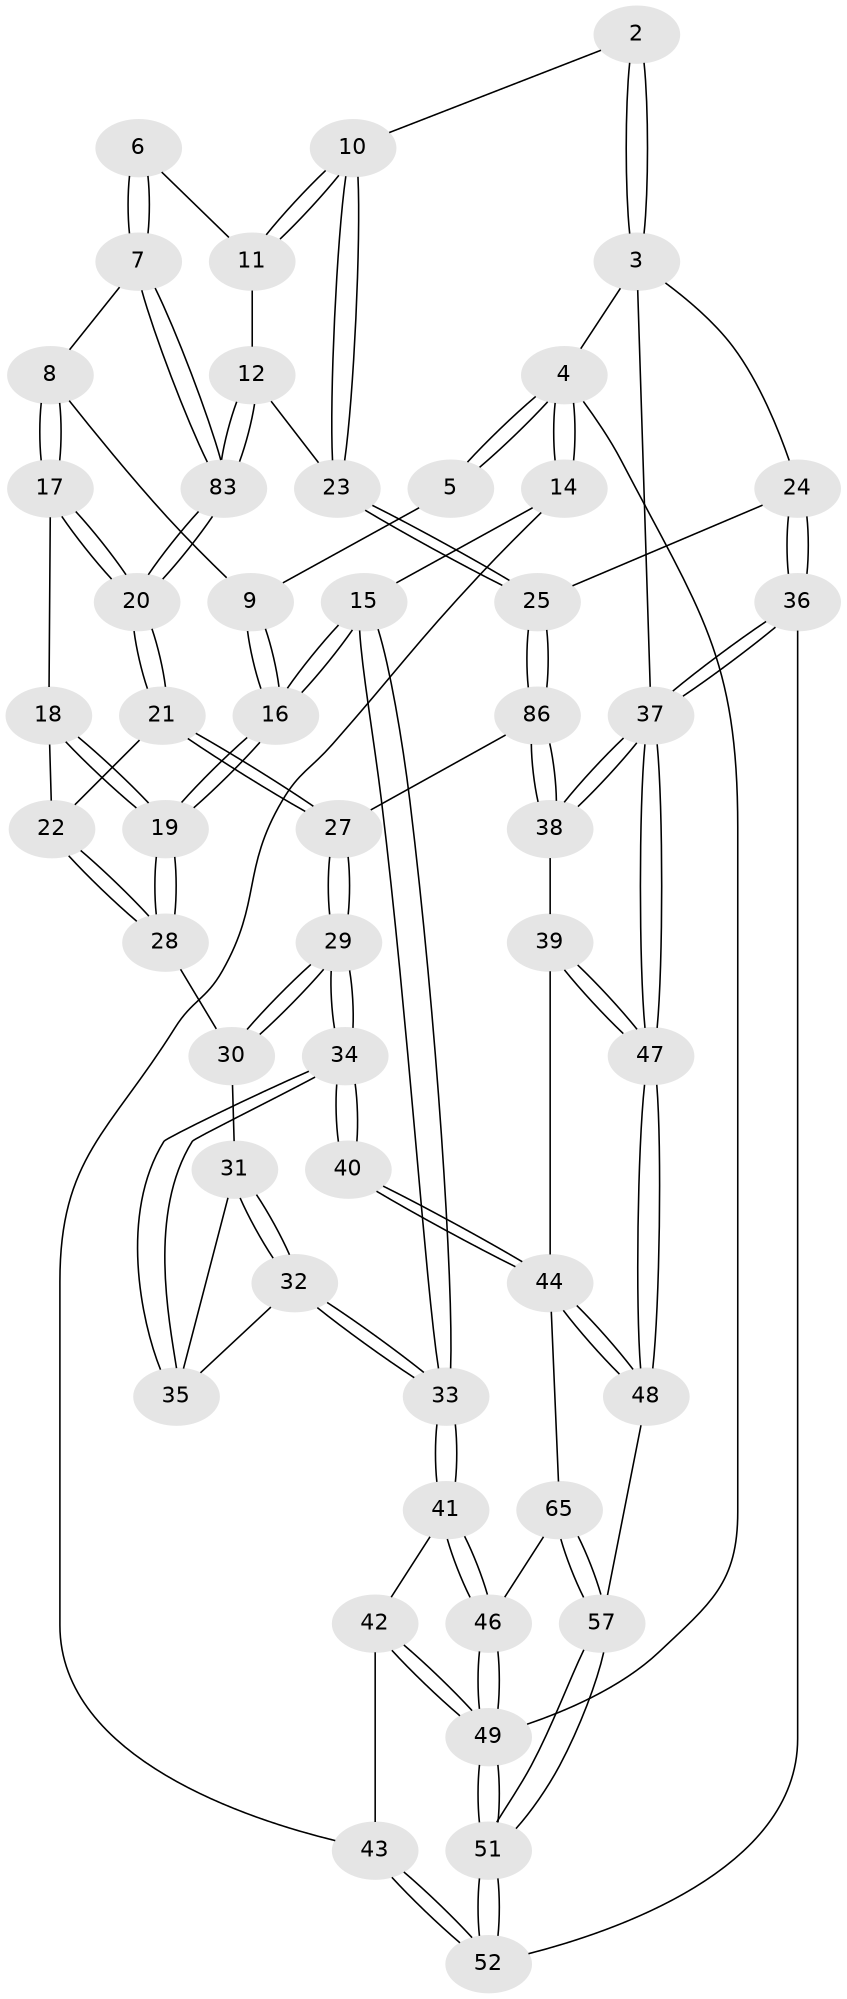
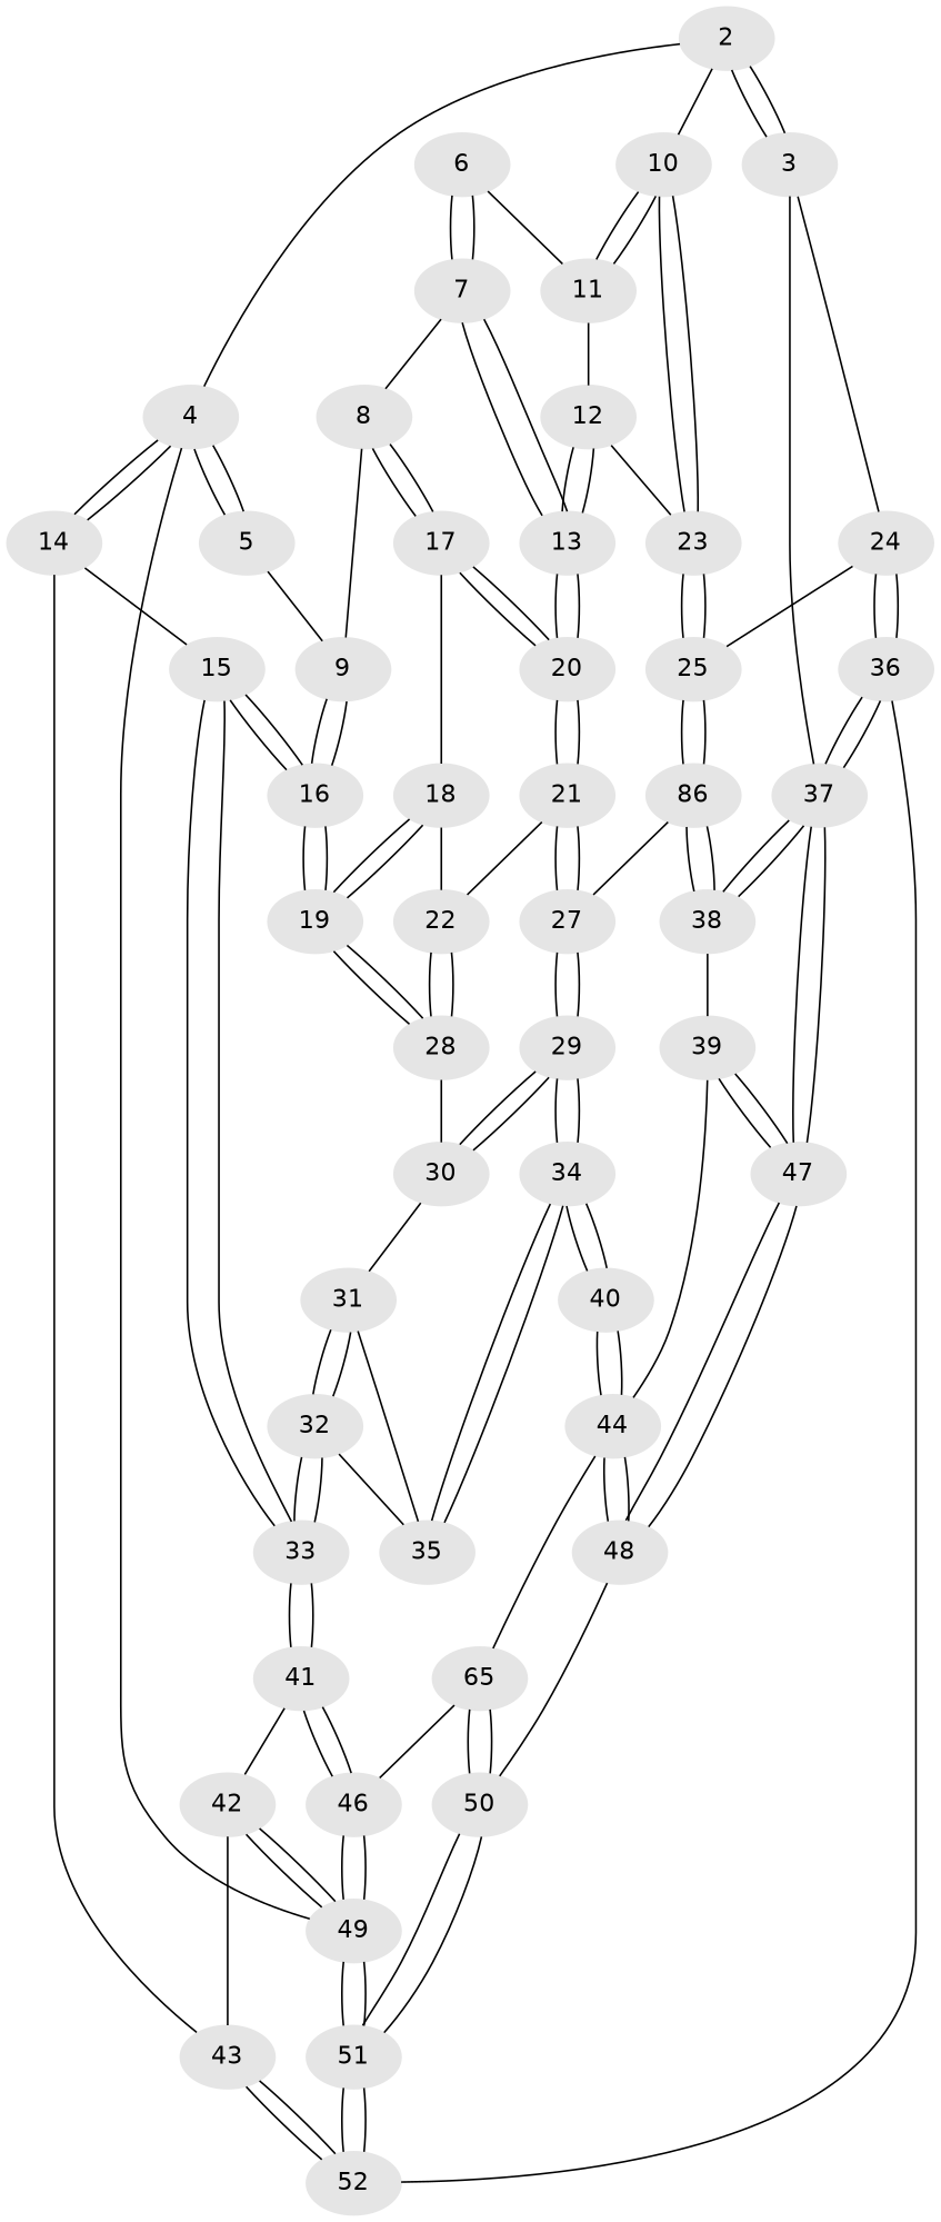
  graph {
    fontname="DejaVu Sans"
    node [color=gray90 fontname="DejaVu Sans" style=filled]
    edge [fontname="DejaVu Sans"]
    2
    3
    10
    6
    7
    11
    4
    24
    37
    23
    5
    14
    49
    36
    25
    52
    9
    15
    43
    16
    8
-   13 [label=83]
+   13
    12
    17
    20
    18
    19
    21
    33
    41
    28
    22
    30
    27
    29
    n36 [label=86]
    38
    39
    34
    31
    35
    40
    32
    42
    46
    44
    47
    48
    n49 [label=65]
    51
-   50 [label=57]
+   50
    2 -- 3
    2 -- 3
    2 -- 10
-   3 -- 4
+   2 -- 4
    3 -- 24
    3 -- 37
    10 -- 11
    10 -- 11
    10 -- 23
    10 -- 23
    6 -- 7
    6 -- 7
    6 -- 11
    7 -- 8
    7 -- 13
    7 -- 13
    11 -- 12
    4 -- 5
    4 -- 5
    4 -- 14
    4 -- 14
    4 -- 49
    24 -- 36
    24 -- 36
    24 -- 25
    37 -- 38
    37 -- 38
    37 -- 47
    37 -- 47
    23 -- 25
    23 -- 25
    5 -- 9
    14 -- 15
    14 -- 43
    49 -- 51
    49 -- 51
    36 -- 37
    36 -- 37
    36 -- 52
    25 -- n36
    25 -- n36
    9 -- 16
    9 -- 16
    15 -- 16
    15 -- 16
    15 -- 33
    15 -- 33
    43 -- 52
    43 -- 52
    16 -- 19
    16 -- 19
    8 -- 9
    8 -- 17
    8 -- 17
    13 -- 20
    13 -- 20
    12 -- 23
    12 -- 13
    12 -- 13
    17 -- 20
    17 -- 20
    17 -- 18
    20 -- 21
    20 -- 21
    18 -- 19
    18 -- 19
    18 -- 22
    19 -- 28
    19 -- 28
    21 -- 22
    21 -- 27
    21 -- 27
    33 -- 41
    33 -- 41
    41 -- 42
    41 -- 46
    41 -- 46
    28 -- 30
    22 -- 28
    22 -- 28
    30 -- 31
    27 -- 29
    27 -- 29
    29 -- 30
    29 -- 30
    29 -- 34
    29 -- 34
    n36 -- 27
    n36 -- 38
    n36 -- 38
    38 -- 39
    39 -- 44
    39 -- 47
    39 -- 47
    34 -- 35
    34 -- 35
    34 -- 40
    34 -- 40
    31 -- 35
    31 -- 32
    31 -- 32
    40 -- 44
    40 -- 44
    32 -- 33
    32 -- 33
    32 -- 35
    42 -- 49
    42 -- 49
    42 -- 43
    46 -- 49
    46 -- 49
    44 -- 48
    44 -- 48
    44 -- n49
    47 -- 48
    47 -- 48
    48 -- 50
    n49 -- 46
    n49 -- 50
    n49 -- 50
    51 -- 52
    51 -- 52
    50 -- 51
    50 -- 51
  }
